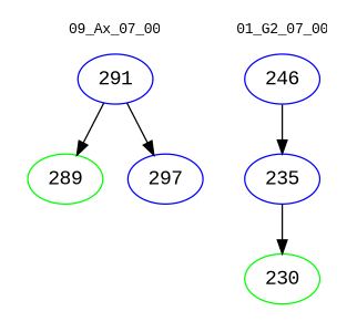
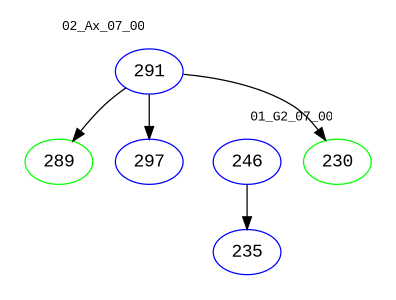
  digraph {
    fontname="Liberation Mono"
    node [color=blue fontname="Liberation Mono"]
    edge [color=black fontname="Liberation Mono"]
    n1 [label=291]
    n2 [color=green label=289]
    n3 [label=297]
    n4 [label=235]
    n5 [color=green label=230]
    n6 [label=246]
    subgraph cluster_1 {
      color=white
      fontsize=10
-     label="09_Ax_07_00"
+     label="02_Ax_07_00"
      n1
      n2
      n3
    }
    subgraph cluster_2 {
      color=white
      fontsize=10
      label="01_G2_07_00"
      n4
      n5
      n6
    }
    n1 -> n2
    n1 -> n3
-   n4 -> n5
+   n1 -> n5
    n6 -> n4
  }
